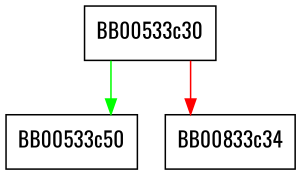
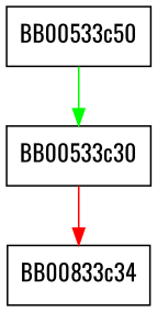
  digraph {
    fontname=Oswald
    splines=ortho
    node [fontname=Oswald shape=box]
    edge [fontname=Oswald]
    BB00533c30
    BB00533c50
    n3 [label=BB00833c34]
-   BB00533c30 -> BB00533c50 [color=green]
+   BB00533c50 -> BB00533c30 [color=green]
    BB00533c30 -> n3 [color=red]
  }
